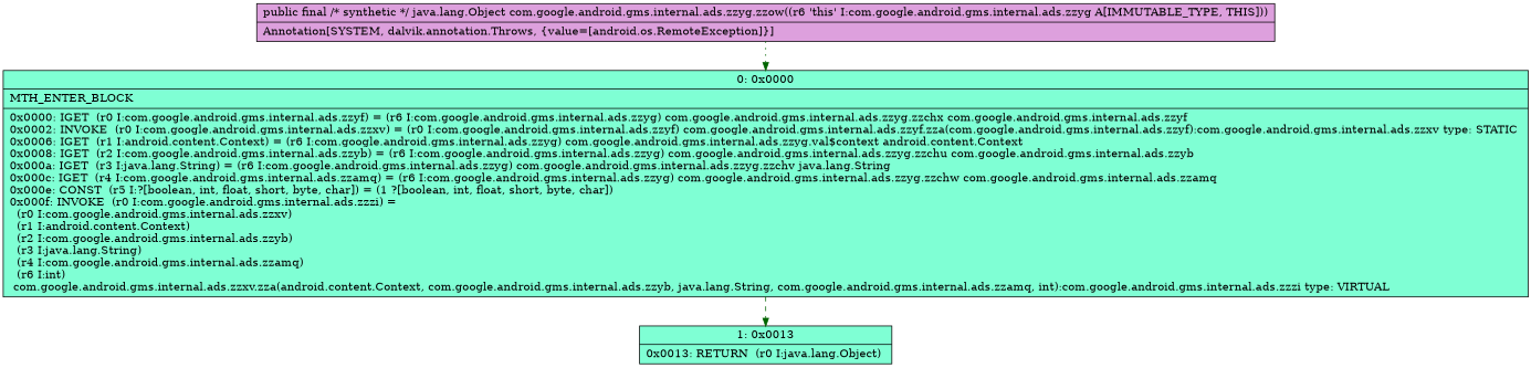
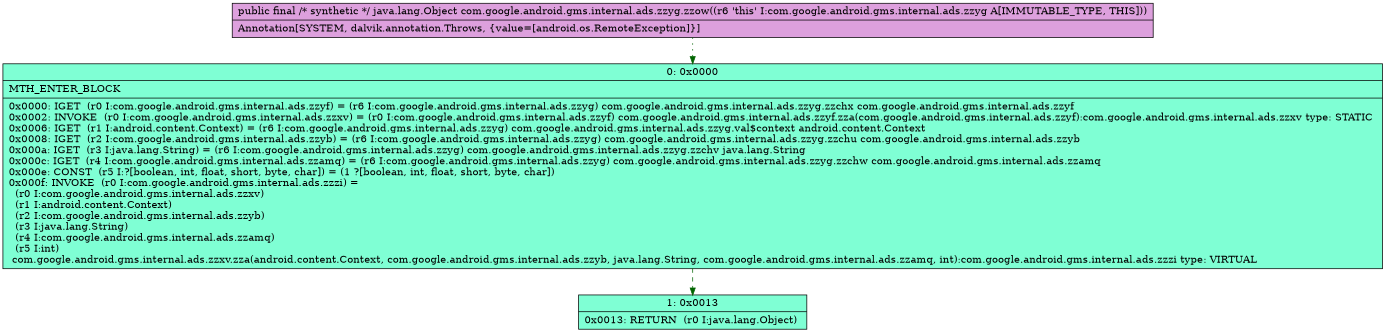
  digraph {
    node [shape=record style=filled fillcolor=aquamarine]
    edge [color=darkgreen]
-   n1 [label="{0\:\ 0x0000|MTH_ENTER_BLOCK\l|0x0000: IGET  (r0 I:com.google.android.gms.internal.ads.zzyf) = (r6 I:com.google.android.gms.internal.ads.zzyg) com.google.android.gms.internal.ads.zzyg.zzchx com.google.android.gms.internal.ads.zzyf \l0x0002: INVOKE  (r0 I:com.google.android.gms.internal.ads.zzxv) = (r0 I:com.google.android.gms.internal.ads.zzyf) com.google.android.gms.internal.ads.zzyf.zza(com.google.android.gms.internal.ads.zzyf):com.google.android.gms.internal.ads.zzxv type: STATIC \l0x0006: IGET  (r1 I:android.content.Context) = (r6 I:com.google.android.gms.internal.ads.zzyg) com.google.android.gms.internal.ads.zzyg.val$context android.content.Context \l0x0008: IGET  (r2 I:com.google.android.gms.internal.ads.zzyb) = (r6 I:com.google.android.gms.internal.ads.zzyg) com.google.android.gms.internal.ads.zzyg.zzchu com.google.android.gms.internal.ads.zzyb \l0x000a: IGET  (r3 I:java.lang.String) = (r6 I:com.google.android.gms.internal.ads.zzyg) com.google.android.gms.internal.ads.zzyg.zzchv java.lang.String \l0x000c: IGET  (r4 I:com.google.android.gms.internal.ads.zzamq) = (r6 I:com.google.android.gms.internal.ads.zzyg) com.google.android.gms.internal.ads.zzyg.zzchw com.google.android.gms.internal.ads.zzamq \l0x000e: CONST  (r5 I:?[boolean, int, float, short, byte, char]) = (1 ?[boolean, int, float, short, byte, char]) \l0x000f: INVOKE  (r0 I:com.google.android.gms.internal.ads.zzzi) = \l  (r0 I:com.google.android.gms.internal.ads.zzxv)\l  (r1 I:android.content.Context)\l  (r2 I:com.google.android.gms.internal.ads.zzyb)\l  (r3 I:java.lang.String)\l  (r4 I:com.google.android.gms.internal.ads.zzamq)\l  (r6 I:int)\l com.google.android.gms.internal.ads.zzxv.zza(android.content.Context, com.google.android.gms.internal.ads.zzyb, java.lang.String, com.google.android.gms.internal.ads.zzamq, int):com.google.android.gms.internal.ads.zzzi type: VIRTUAL \l}"]
+   n1 [label="{0\:\ 0x0000|MTH_ENTER_BLOCK\l|0x0000: IGET  (r0 I:com.google.android.gms.internal.ads.zzyf) = (r6 I:com.google.android.gms.internal.ads.zzyg) com.google.android.gms.internal.ads.zzyg.zzchx com.google.android.gms.internal.ads.zzyf \l0x0002: INVOKE  (r0 I:com.google.android.gms.internal.ads.zzxv) = (r0 I:com.google.android.gms.internal.ads.zzyf) com.google.android.gms.internal.ads.zzyf.zza(com.google.android.gms.internal.ads.zzyf):com.google.android.gms.internal.ads.zzxv type: STATIC \l0x0006: IGET  (r1 I:android.content.Context) = (r6 I:com.google.android.gms.internal.ads.zzyg) com.google.android.gms.internal.ads.zzyg.val$context android.content.Context \l0x0008: IGET  (r2 I:com.google.android.gms.internal.ads.zzyb) = (r6 I:com.google.android.gms.internal.ads.zzyg) com.google.android.gms.internal.ads.zzyg.zzchu com.google.android.gms.internal.ads.zzyb \l0x000a: IGET  (r3 I:java.lang.String) = (r6 I:com.google.android.gms.internal.ads.zzyg) com.google.android.gms.internal.ads.zzyg.zzchv java.lang.String \l0x000c: IGET  (r4 I:com.google.android.gms.internal.ads.zzamq) = (r6 I:com.google.android.gms.internal.ads.zzyg) com.google.android.gms.internal.ads.zzyg.zzchw com.google.android.gms.internal.ads.zzamq \l0x000e: CONST  (r5 I:?[boolean, int, float, short, byte, char]) = (1 ?[boolean, int, float, short, byte, char]) \l0x000f: INVOKE  (r0 I:com.google.android.gms.internal.ads.zzzi) = \l  (r0 I:com.google.android.gms.internal.ads.zzxv)\l  (r1 I:android.content.Context)\l  (r2 I:com.google.android.gms.internal.ads.zzyb)\l  (r3 I:java.lang.String)\l  (r4 I:com.google.android.gms.internal.ads.zzamq)\l  (r5 I:int)\l com.google.android.gms.internal.ads.zzxv.zza(android.content.Context, com.google.android.gms.internal.ads.zzyb, java.lang.String, com.google.android.gms.internal.ads.zzamq, int):com.google.android.gms.internal.ads.zzzi type: VIRTUAL \l}"]
    n2 [label="{1\:\ 0x0013|0x0013: RETURN  (r0 I:java.lang.Object) \l}"]
    n3 [label="{public final \/* synthetic *\/ java.lang.Object com.google.android.gms.internal.ads.zzyg.zzow((r6 'this' I:com.google.android.gms.internal.ads.zzyg A[IMMUTABLE_TYPE, THIS]))  | Annotation[SYSTEM, dalvik.annotation.Throws, \{value=[android.os.RemoteException]\}]\l}" fillcolor=plum]
    n1 -> n2 [style=dashed]
    n3 -> n1 [style=dotted]
  }
